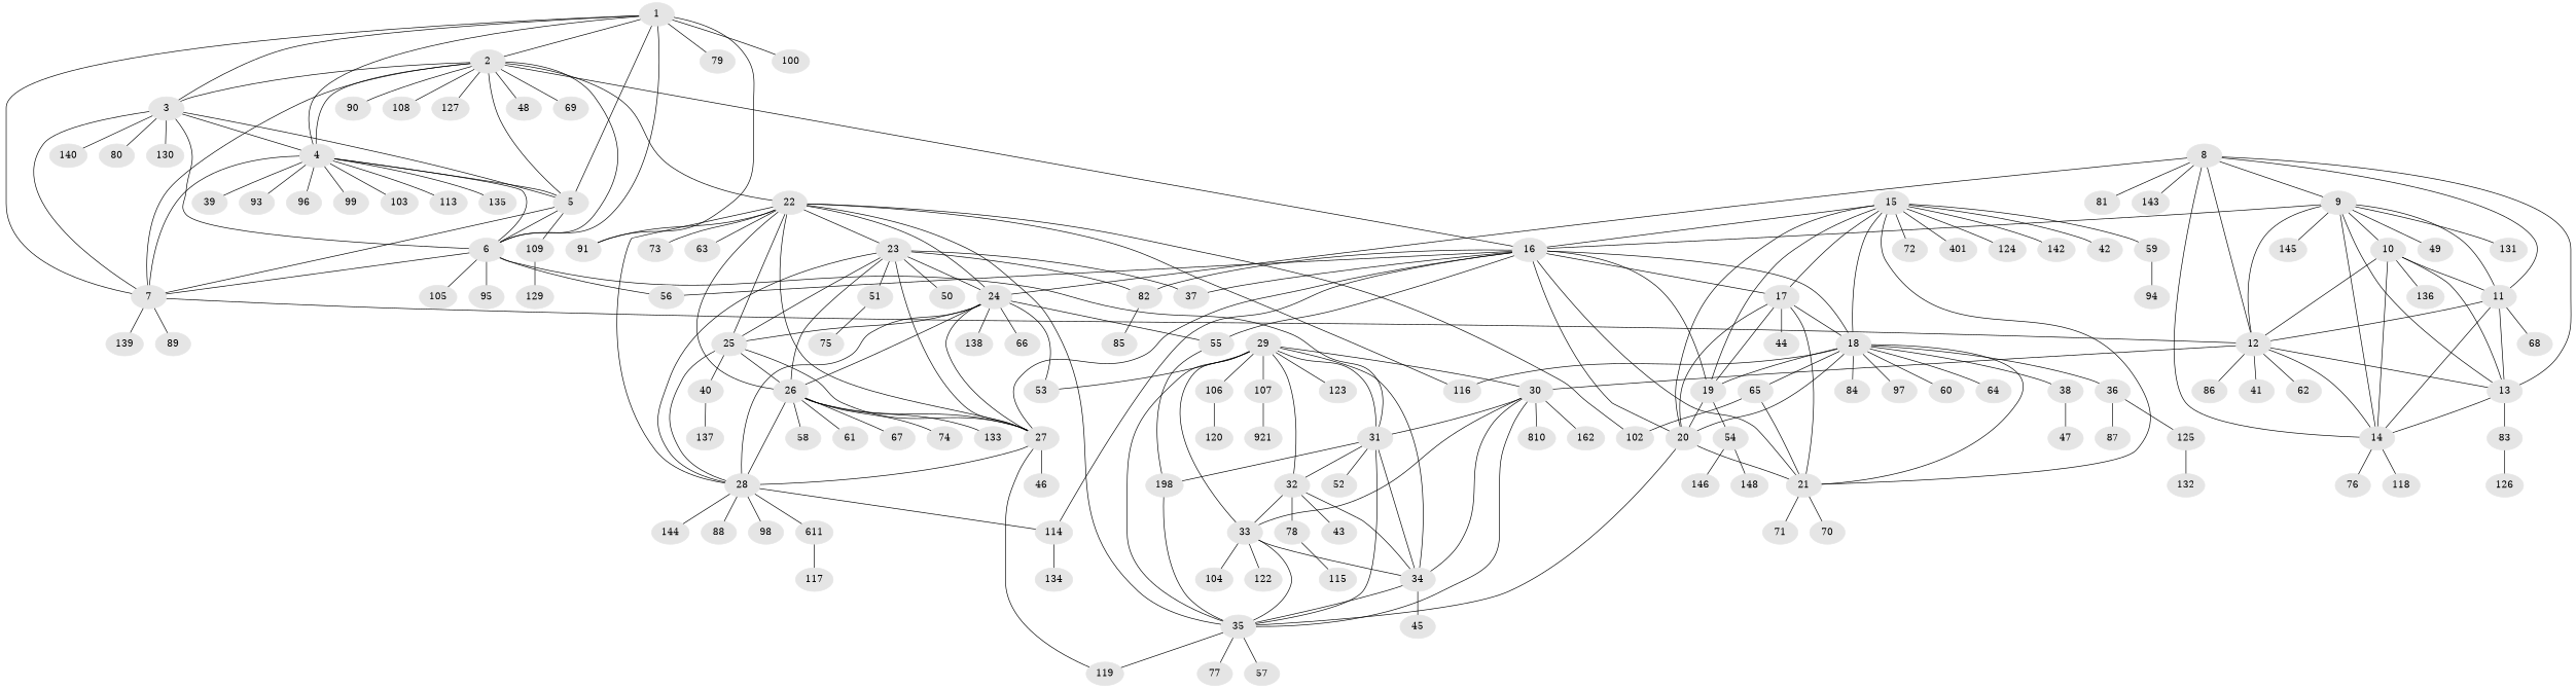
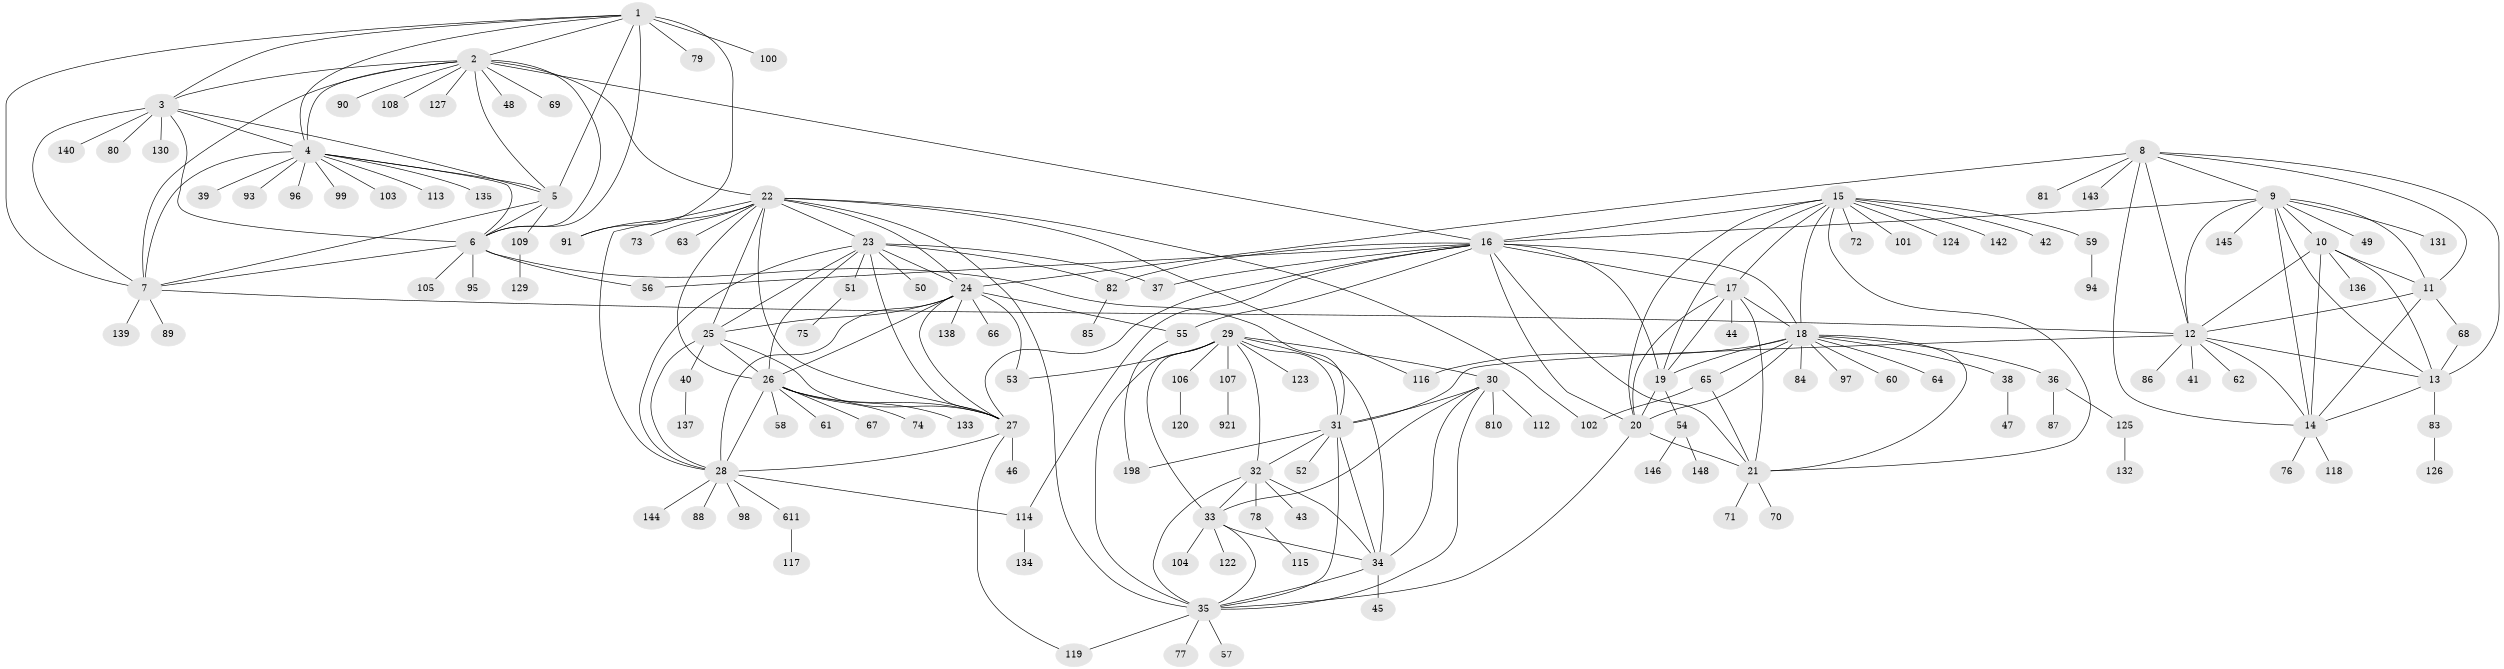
  graph {
    node [color=gray90 style=filled]
    1
    2
    3
    4
    5
    6
    7
    79
    91
    100
    16
    22
    48
    69
    90
    108
    127
    80
    130
    140
    39
    93
    96
    99
    103
    113
    135
    109
    31
    56
    95
    105
    12
    89
    139
    17
    18
    19
    20
    21
    27
    37
    55
    82
    114
    24
    116
    35
    23
    25
    26
    28
    63
    73
    102
    129
    32
    34
    52
    n60 [label=198]
    13
    14
    30
    41
    62
    86
    8
    9
    11
    81
    143
    10
    49
    131
    145
    136
    68
    83
    76
    118
    53
    66
    138
    33
    n85 [label=810]
-   112 [label=162]
+   112
    126
    15
    42
    59
    72
-   101 [label=401]
+   101
    124
    142
    44
    36
    38
    60
    64
    65
    84
    97
    54
    70
    71
    94
    46
    119
    85
    134
    87
    125
    47
    n114 [label=148]
    146
    57
    77
    50
    51
    40
    58
    61
    67
    74
    133
    88
    98
    n128 [label=611]
    144
    75
    137
    117
    29
    106
    107
    123
    43
    78
    104
    122
    45
    120
    n143 [label=921]
    115
    132
    1 -- 2
    1 -- 3
    1 -- 4
    1 -- 5
    1 -- 6
    1 -- 7
    1 -- 79
    1 -- 91
    1 -- 100
    2 -- 3
    2 -- 4
    2 -- 5
    2 -- 6
    2 -- 7
    2 -- 16
    2 -- 22
    2 -- 48
    2 -- 69
    2 -- 90
    2 -- 108
    2 -- 127
    3 -- 4
    3 -- 5
    3 -- 6
    3 -- 7
    3 -- 80
    3 -- 130
    3 -- 140
    4 -- 5
    4 -- 6
    4 -- 7
    4 -- 39
    4 -- 93
    4 -- 96
    4 -- 99
    4 -- 103
    4 -- 113
    4 -- 135
    5 -- 6
    5 -- 7
    5 -- 109
    6 -- 7
    6 -- 31
    6 -- 56
    6 -- 95
    6 -- 105
    7 -- 12
    7 -- 89
    7 -- 139
    16 -- 56
    16 -- 17
    16 -- 18
    16 -- 19
    16 -- 20
    16 -- 21
    16 -- 27
    16 -- 37
    16 -- 55
    16 -- 82
    16 -- 114
    22 -- 91
    22 -- 27
    22 -- 24
    22 -- 116
    22 -- 35
    22 -- 23
    22 -- 25
    22 -- 26
    22 -- 28
    22 -- 63
    22 -- 73
    22 -- 102
    109 -- 129
    31 -- 35
    31 -- 32
    31 -- 34
    31 -- 52
    31 -- n60
    12 -- 13
    12 -- 14
-   12 -- 30
+   12 -- 31
    12 -- 41
    12 -- 62
    12 -- 86
    17 -- 18
    17 -- 19
    17 -- 20
    17 -- 21
    17 -- 44
    18 -- 19
    18 -- 20
    18 -- 21
    18 -- 116
    18 -- 36
    18 -- 38
    18 -- 60
    18 -- 64
    18 -- 65
    18 -- 84
    18 -- 97
    19 -- 20
    19 -- 54
    20 -- 21
    20 -- 35
    21 -- 70
    21 -- 71
    27 -- 28
    27 -- 46
    27 -- 119
    55 -- n60
    82 -- 85
    114 -- 134
    24 -- 27
    24 -- 55
    24 -- 25
    24 -- 26
    24 -- 28
    24 -- 53
    24 -- 66
    24 -- 138
    35 -- 119
    35 -- 57
    35 -- 77
    23 -- 27
    23 -- 37
    23 -- 82
    23 -- 24
    23 -- 25
    23 -- 26
    23 -- 28
    23 -- 50
    23 -- 51
    25 -- 27
    25 -- 26
    25 -- 28
    25 -- 40
    26 -- 27
    26 -- 28
    26 -- 58
    26 -- 61
    26 -- 67
    26 -- 74
    26 -- 133
    28 -- 114
    28 -- 88
    28 -- 98
    28 -- n128
    28 -- 144
-   n60 -- 35
+   32 -- 35
    32 -- 34
    32 -- 33
    32 -- 43
    32 -- 78
    34 -- 35
    34 -- 45
    13 -- 14
    13 -- 83
    14 -- 76
    14 -- 118
    30 -- 31
    30 -- 35
    30 -- 34
    30 -- 33
    30 -- n85
    30 -- 112
    8 -- 12
    8 -- 24
    8 -- 13
    8 -- 14
    8 -- 9
    8 -- 11
    8 -- 81
    8 -- 143
    9 -- 16
    9 -- 12
    9 -- 13
    9 -- 14
    9 -- 11
    9 -- 10
    9 -- 49
    9 -- 131
    9 -- 145
    11 -- 12
-   11 -- 13
+   68 -- 13
    11 -- 14
    11 -- 68
    10 -- 12
    10 -- 13
    10 -- 14
    10 -- 11
    10 -- 136
    83 -- 126
    33 -- 35
    33 -- 34
    33 -- 104
    33 -- 122
    15 -- 16
    15 -- 17
    15 -- 18
    15 -- 19
    15 -- 20
    15 -- 21
    15 -- 42
    15 -- 59
    15 -- 72
    15 -- 101
    15 -- 124
    15 -- 142
    59 -- 94
    36 -- 87
    36 -- 125
    38 -- 47
    65 -- 21
    65 -- 102
    54 -- n114
    54 -- 146
    125 -- 132
    51 -- 75
    40 -- 137
    n128 -- 117
    29 -- 31
    29 -- 35
    29 -- 32
    29 -- 34
    29 -- 30
    29 -- 53
    29 -- 33
    29 -- 106
    29 -- 107
    29 -- 123
    106 -- 120
    107 -- n143
    78 -- 115
  }
